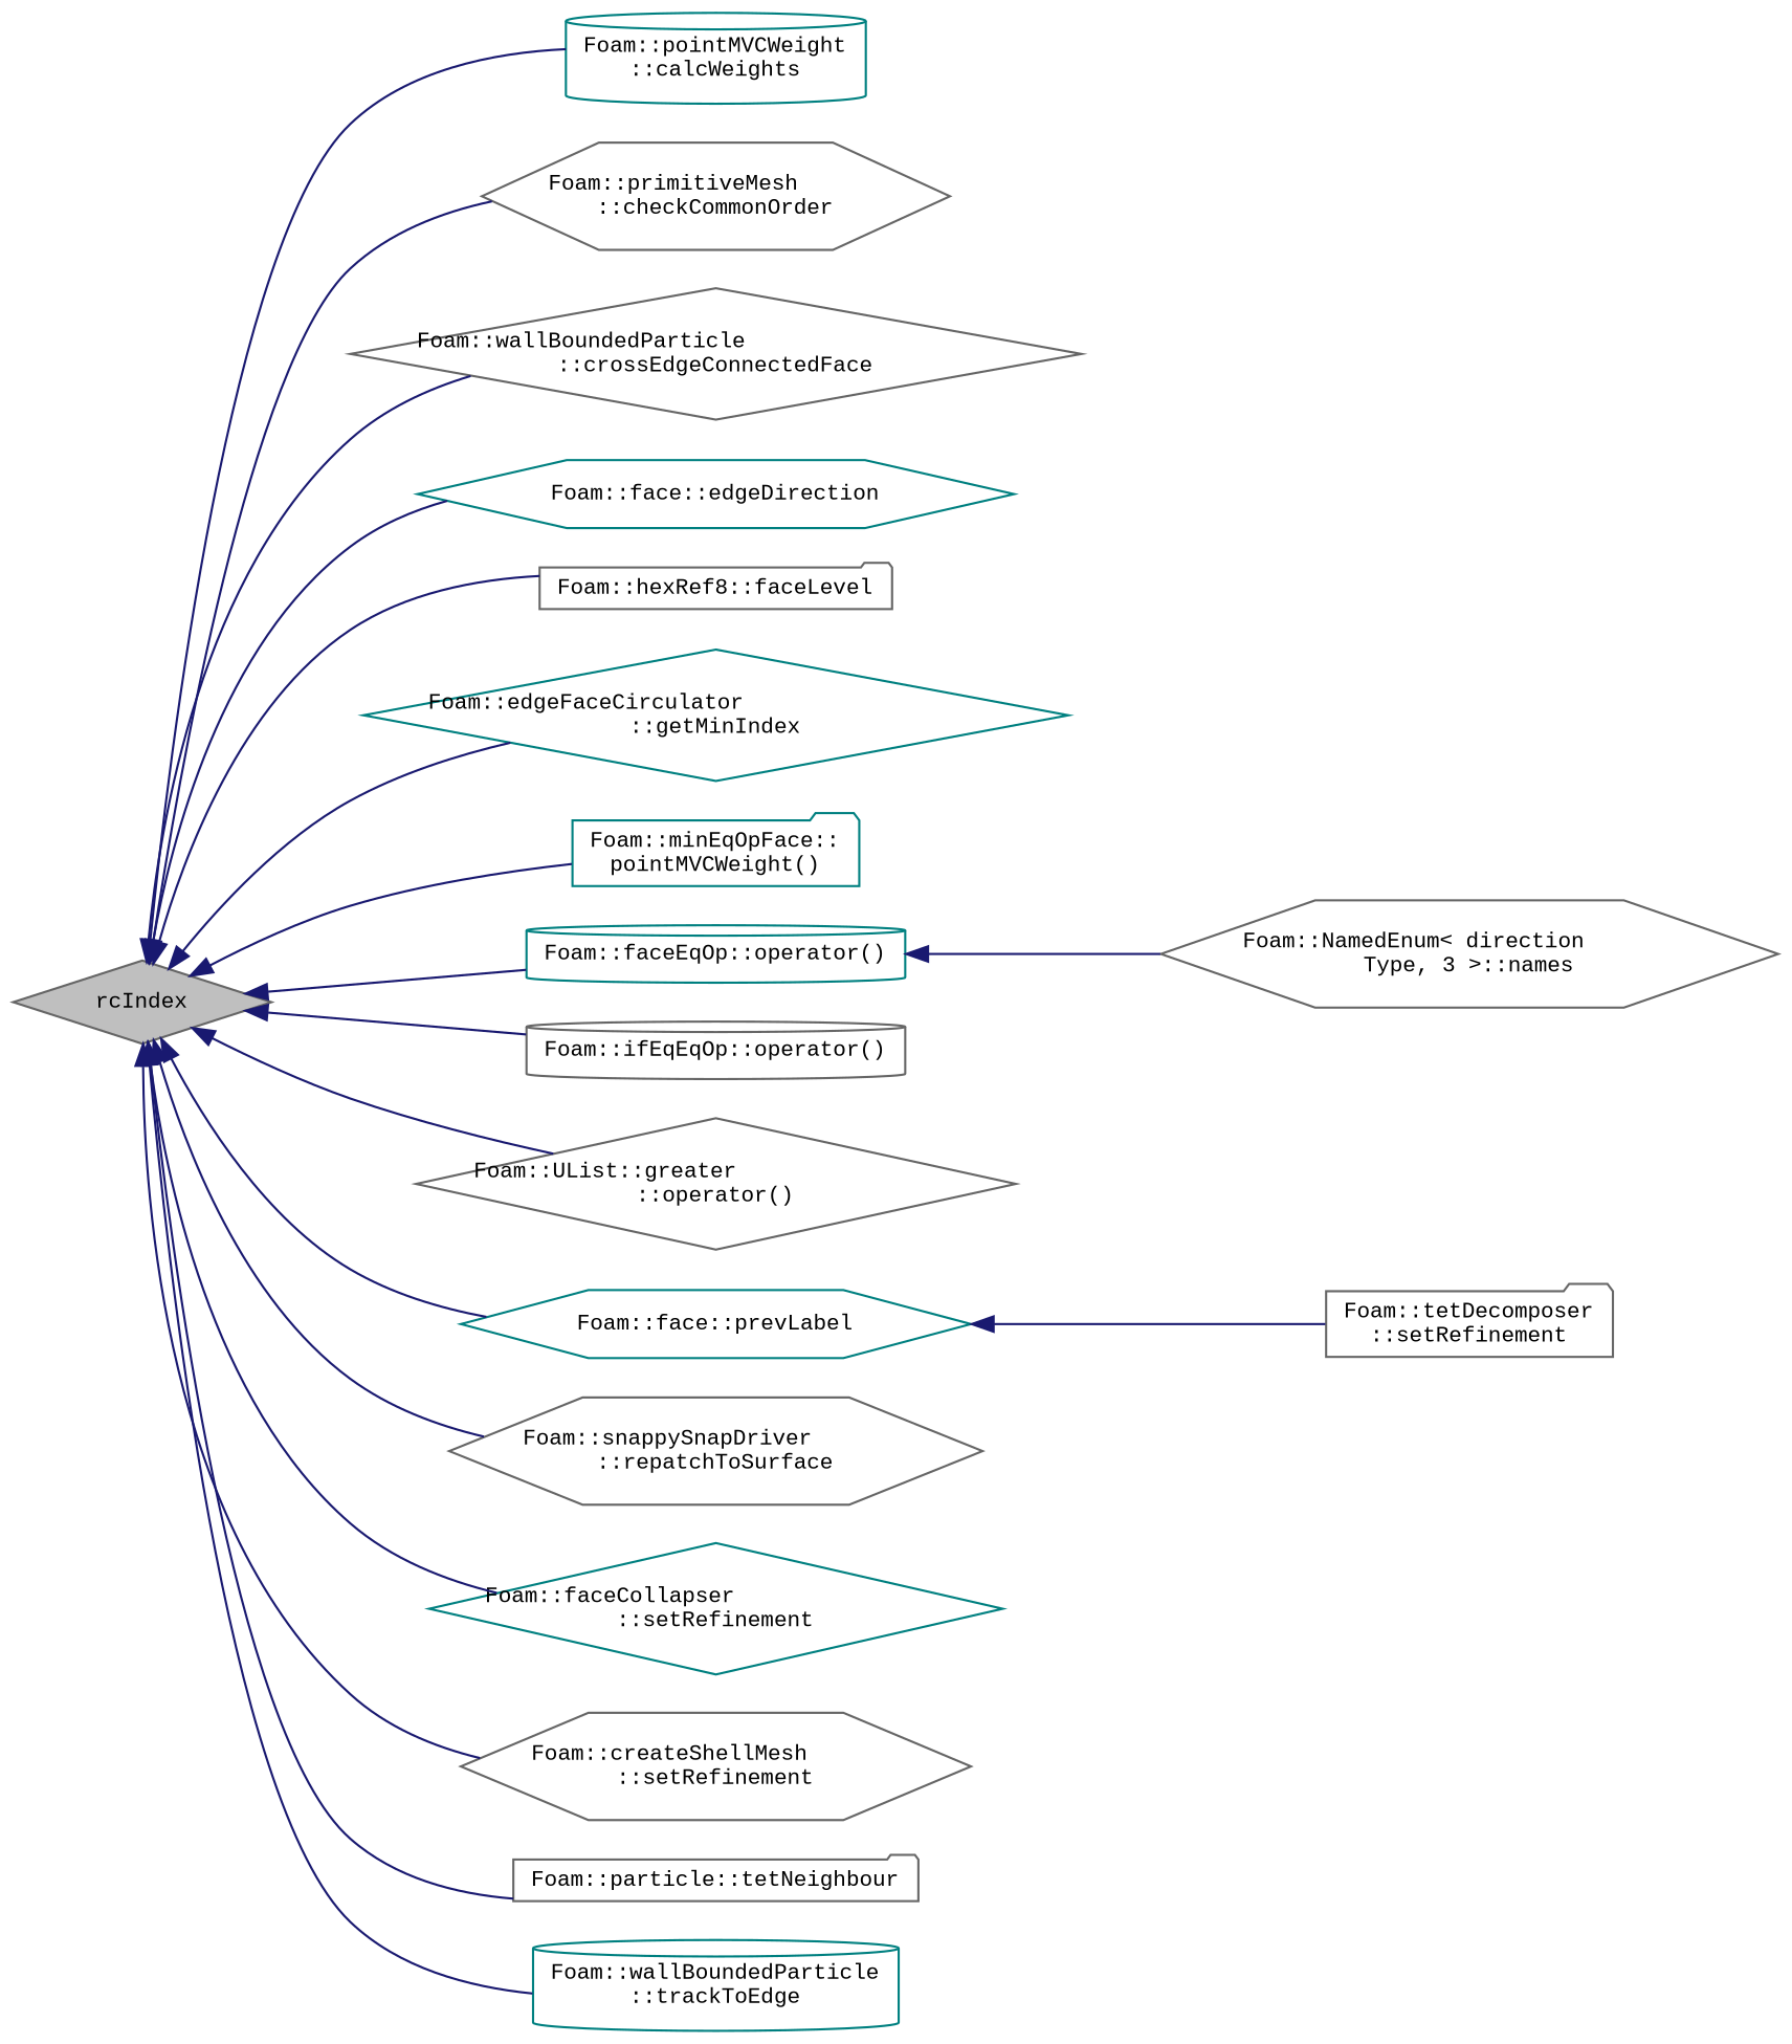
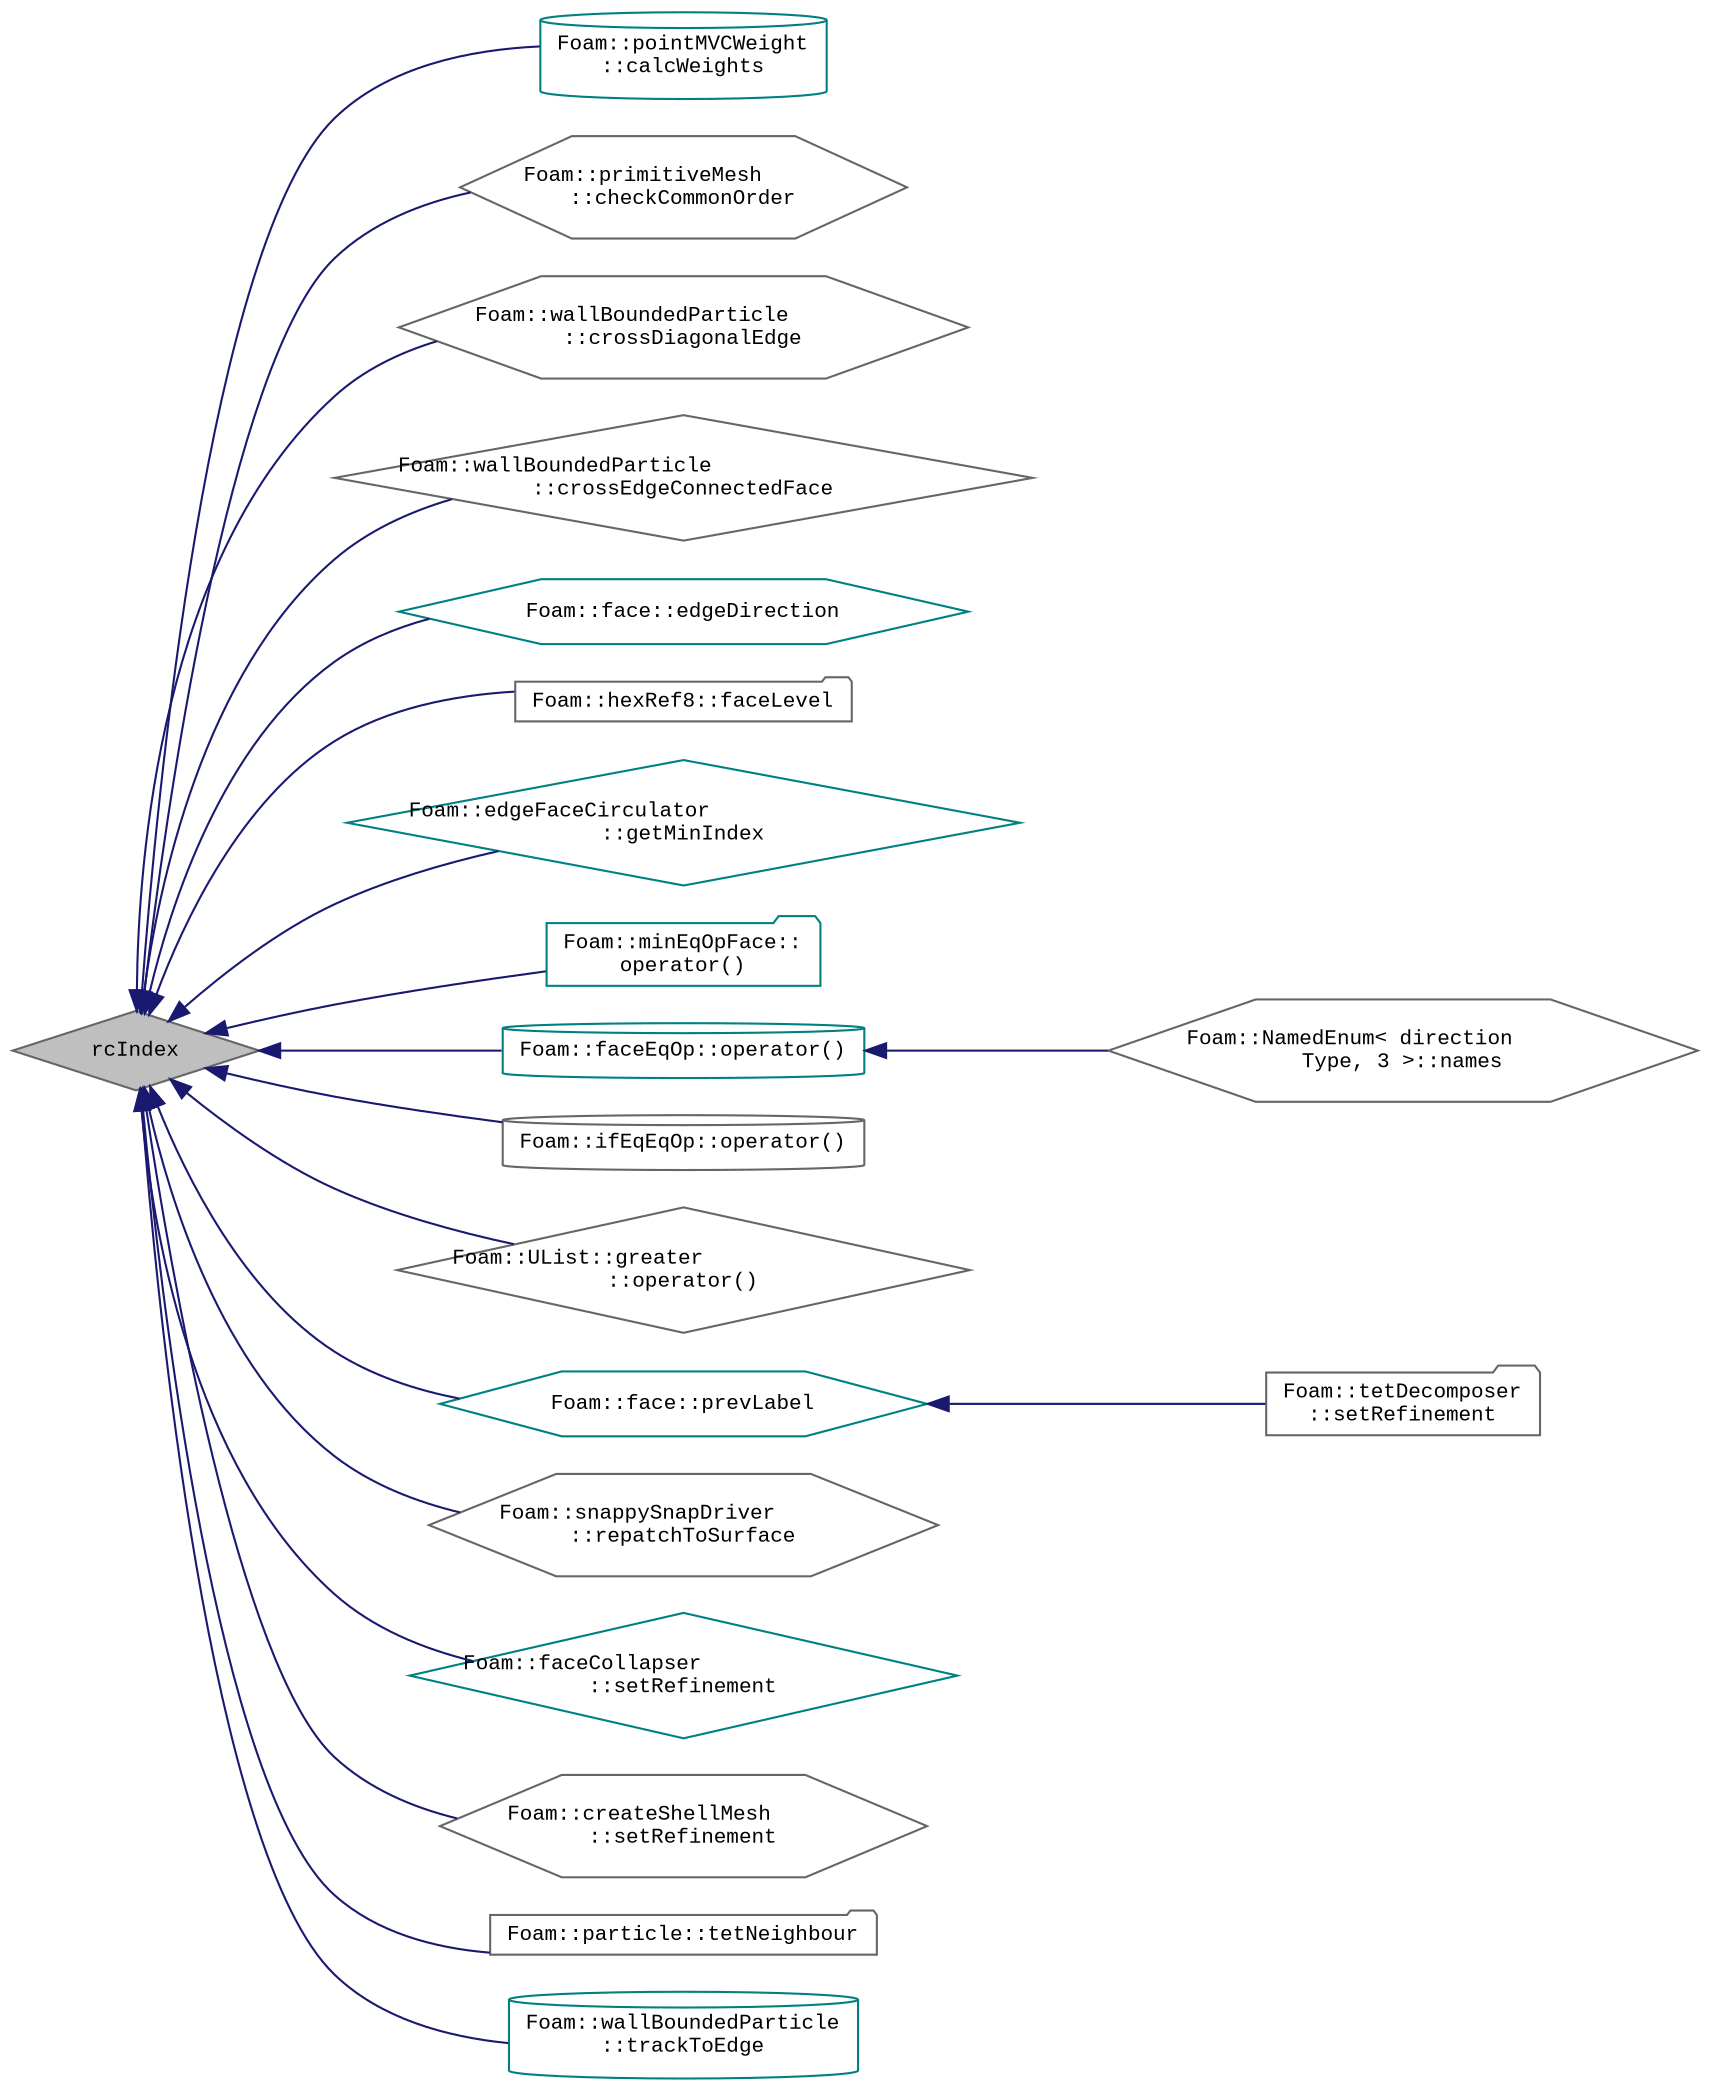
  digraph {
    fontname="Liberation Mono"
    rankdir=LR
    node [color=gray40 fontname="Liberation Mono" fontsize=10 shape=hexagon]
    edge [color=midnightblue dir=back fontname="Liberation Mono" fontsize=10 labelfontname=Helvetica labelfontsize=10 style=solid]
    n1 [fillcolor=grey75 fontcolor=black height=0.2 label=rcIndex shape=diamond style=filled width=0.4]
    n2 [color=teal height=0.2 label="Foam::pointMVCWeight\l::calcWeights" shape=cylinder width=0.4]
    n3 [height=0.2 label="Foam::primitiveMesh\l::checkCommonOrder" width=0.4]
+   n4 [height=0.2 label="Foam::wallBoundedParticle\l::crossDiagonalEdge" width=0.4]
    n5 [height=0.2 label="Foam::wallBoundedParticle\l::crossEdgeConnectedFace" shape=diamond width=0.4]
    n6 [color=teal height=0.2 label="Foam::face::edgeDirection" width=0.4]
    n7 [height=0.2 label="Foam::hexRef8::faceLevel" shape=folder width=0.4]
    n8 [color=teal height=0.2 label="Foam::edgeFaceCirculator\l::getMinIndex" shape=diamond width=0.4]
-   n9 [color=teal height=0.2 label="Foam::minEqOpFace::\lpointMVCWeight()" shape=folder width=0.4]
+   n9 [color=teal height=0.2 label="Foam::minEqOpFace::\loperator()" shape=folder width=0.4]
    n10 [color=teal height=0.2 label="Foam::faceEqOp::operator()" shape=cylinder width=0.4]
    n11 [height=0.2 label="Foam::ifEqEqOp::operator()" shape=cylinder width=0.4]
    n12 [height=0.2 label="Foam::UList::greater\l::operator()" shape=diamond width=0.4]
    n13 [color=teal height=0.2 label="Foam::face::prevLabel" width=0.4]
    n14 [height=0.2 label="Foam::snappySnapDriver\l::repatchToSurface" width=0.4]
    n15 [color=teal height=0.2 label="Foam::faceCollapser\l::setRefinement" shape=diamond width=0.4]
    n16 [height=0.2 label="Foam::createShellMesh\l::setRefinement" width=0.4]
    n17 [height=0.2 label="Foam::particle::tetNeighbour" shape=folder width=0.4]
    n18 [color=teal height=0.2 label="Foam::wallBoundedParticle\l::trackToEdge" shape=cylinder width=0.4]
    n19 [height=0.2 label="Foam::NamedEnum\< direction\lType, 3 \>::names" width=0.4]
    n20 [height=0.2 label="Foam::tetDecomposer\l::setRefinement" shape=folder width=0.4]
    n1 -> n2
    n1 -> n3
+   n1 -> n4
    n1 -> n5
    n1 -> n6
    n1 -> n7
    n1 -> n8
    n1 -> n9
    n1 -> n10
    n1 -> n11
    n1 -> n12
    n1 -> n13
    n1 -> n14
    n1 -> n15
    n1 -> n16
    n1 -> n17
    n1 -> n18
    n10 -> n19
    n13 -> n20
  }
